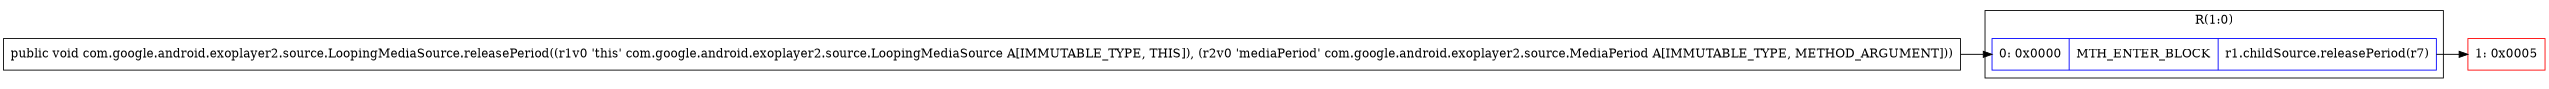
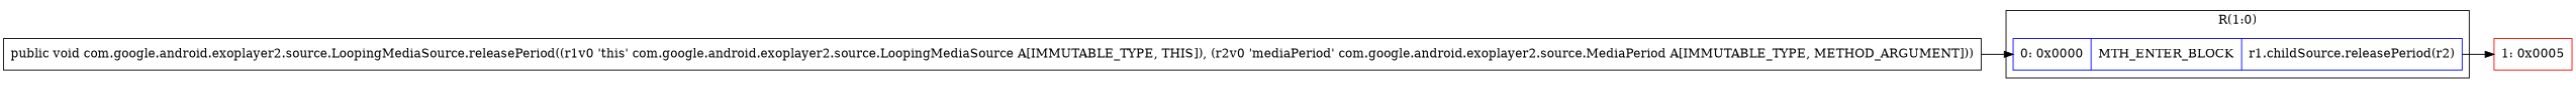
  digraph {
    rankdir=LR
    node [shape=record]
-   n1 [color=blue label="{0\:\ 0x0000|MTH_ENTER_BLOCK\l|r1.childSource.releasePeriod(r7)\l}"]
+   n1 [color=blue label="{0\:\ 0x0000|MTH_ENTER_BLOCK\l|r1.childSource.releasePeriod(r2)\l}"]
    n2 [color=red label="{1\:\ 0x0005}"]
    n3 [label="{public void com.google.android.exoplayer2.source.LoopingMediaSource.releasePeriod((r1v0 'this' com.google.android.exoplayer2.source.LoopingMediaSource A[IMMUTABLE_TYPE, THIS]), (r2v0 'mediaPeriod' com.google.android.exoplayer2.source.MediaPeriod A[IMMUTABLE_TYPE, METHOD_ARGUMENT])) }"]
    subgraph cluster_1 {
      label="R(1:0)"
      n1
    }
    n1 -> n2
    n3 -> n1
  }
